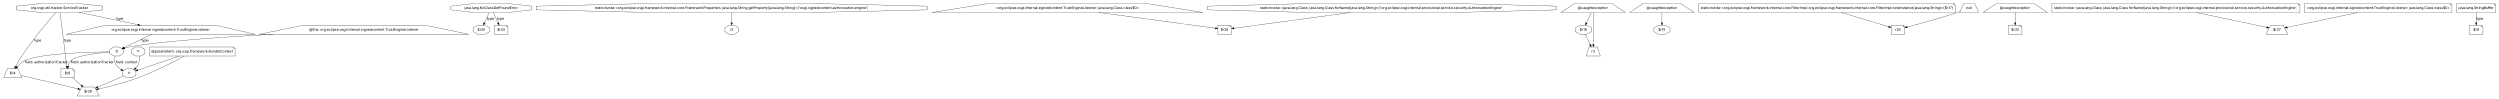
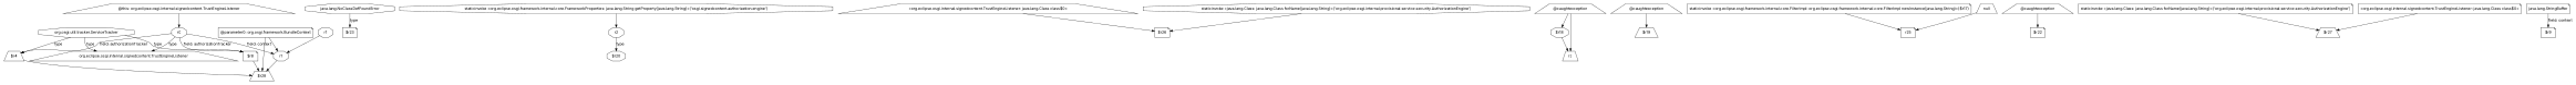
  digraph {
    fontname=Inter
    node [fontname=Inter shape=trapezium]
    edge [fontname=Inter]
    n1 [label="org.osgi.util.tracker.ServiceTracker" shape=octagon]
    n2 [label="$r4"]
    n3 [label="$r8" shape=note]
    n4 [label="org.eclipse.osgi.internal.signedcontent.TrustEngineListener"]
    n5 [label="$r28"]
    n6 [label="java.lang.NoClassDefFoundError" shape=octagon]
    n7 [label="$r20" shape=octagon]
    n8 [label="$r23" shape=note]
    n9 [label="staticinvoke <org.eclipse.osgi.framework.internal.core.FrameworkProperties: java.lang.String getProperty(java.lang.String)>('osgi.signedcontent.authorization.engine')" shape=octagon]
    n10 [label=r2 shape=octagon]
    n11 [label="<org.eclipse.osgi.internal.signedcontent.TrustEngineListener: java.lang.Class class$0>"]
    n12 [label="$r26" shape=note]
    n13 [label="@caughtexception"]
    n14 [label="$r18" shape=octagon]
    n15 [label=r3]
    n16 [label=r0 shape=octagon]
    n17 [label=r1 shape=octagon]
    n18 [label="@caughtexception"]
-   n19 [label="$r19" shape=octagon]
+   n19 [label="$r19"]
    n20 [label="staticinvoke <org.eclipse.osgi.framework.internal.core.FilterImpl: org.eclipse.osgi.framework.internal.core.FilterImpl newInstance(java.lang.String)>($r17)" shape=note]
    n21 [label=r25 shape=note]
    n22 [label="staticinvoke <java.lang.Class: java.lang.Class forName(java.lang.String)>('org.eclipse.osgi.internal.provisional.service.security.AuthorizationEngine')" shape=octagon]
    n23 [label="@caughtexception"]
    n24 [label="$r22" shape=note]
    n25 [label="@this: org.eclipse.osgi.internal.signedcontent.TrustEngineListener"]
    n26 [label="@parameter0: org.osgi.framework.BundleContext" shape=note]
    n27 [label=r1 shape=octagon]
    n28 [label="staticinvoke <java.lang.Class: java.lang.Class forName(java.lang.String)>('org.eclipse.osgi.internal.provisional.service.security.AuthorizationEngine')" shape=note]
    n29 [label="$r27"]
    n30 [label=null]
    n31 [label="java.lang.StringBuffer" shape=note]
    n32 [label="$r9" shape=note]
    n33 [label="<org.eclipse.osgi.internal.signedcontent.TrustEngineListener: java.lang.Class class$0>" shape=note]
    n1 -> n2 [label=type]
    n1 -> n3 [label=type]
    n1 -> n4 [label=type]
    n2 -> n5
    n3 -> n5
-   n4 -> n16 [label=type]
-   n6 -> n7 [label=type]
+   n16 -> n4 [label=type]
+   n10 -> n7 [label=type]
    n6 -> n8 [label=type]
    n9 -> n10
    n11 -> n12
    n13 -> n14
    n13 -> n15
    n14 -> n15
    n16 -> n2 [label="field: authorizationTracker"]
    n16 -> n3 [label="field: authorizationTracker"]
    n16 -> n17 [label="field: context"]
    n17 -> n5
    n18 -> n19
    n20 -> n21
    n22 -> n12
    n23 -> n24
    n25 -> n16
    n26 -> n5
    n26 -> n17
    n27 -> n17
    n28 -> n29
    n30 -> n21
-   n31 -> n32 [label=type]
+   n31 -> n32 [label="field: context"]
    n33 -> n29
  }
